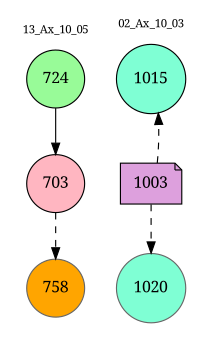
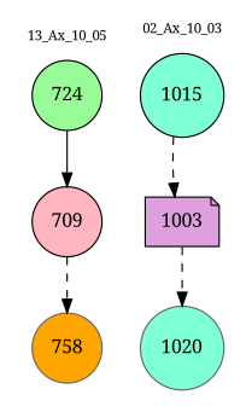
  digraph {
    fontname="Noto Serif"
    node [color=black fillcolor=aquamarine fontname="Noto Serif" shape=circle style=filled]
    edge [color=black fontname="Noto Serif" style=dashed]
    n1 [fillcolor=palegreen label=724]
-   n2 [fillcolor=lightpink label=703]
+   n2 [fillcolor=lightpink label=709]
    n3 [color=gray40 fillcolor=orange label=758]
    n4 [label=1015]
    n5 [fillcolor=plum label=1003 shape=note]
    n6 [color=gray40 label=1020]
    subgraph cluster_1 {
      color=white
      fontsize=10
      label="13_Ax_10_05"
      n1
      n2
      n3
    }
    subgraph cluster_2 {
      color=white
      fontsize=10
      label="02_Ax_10_03"
      n4
      n5
      n6
    }
    n1 -> n2 [style=solid]
    n2 -> n3
-   n5 -> n4
+   n4 -> n5
    n5 -> n6
  }
